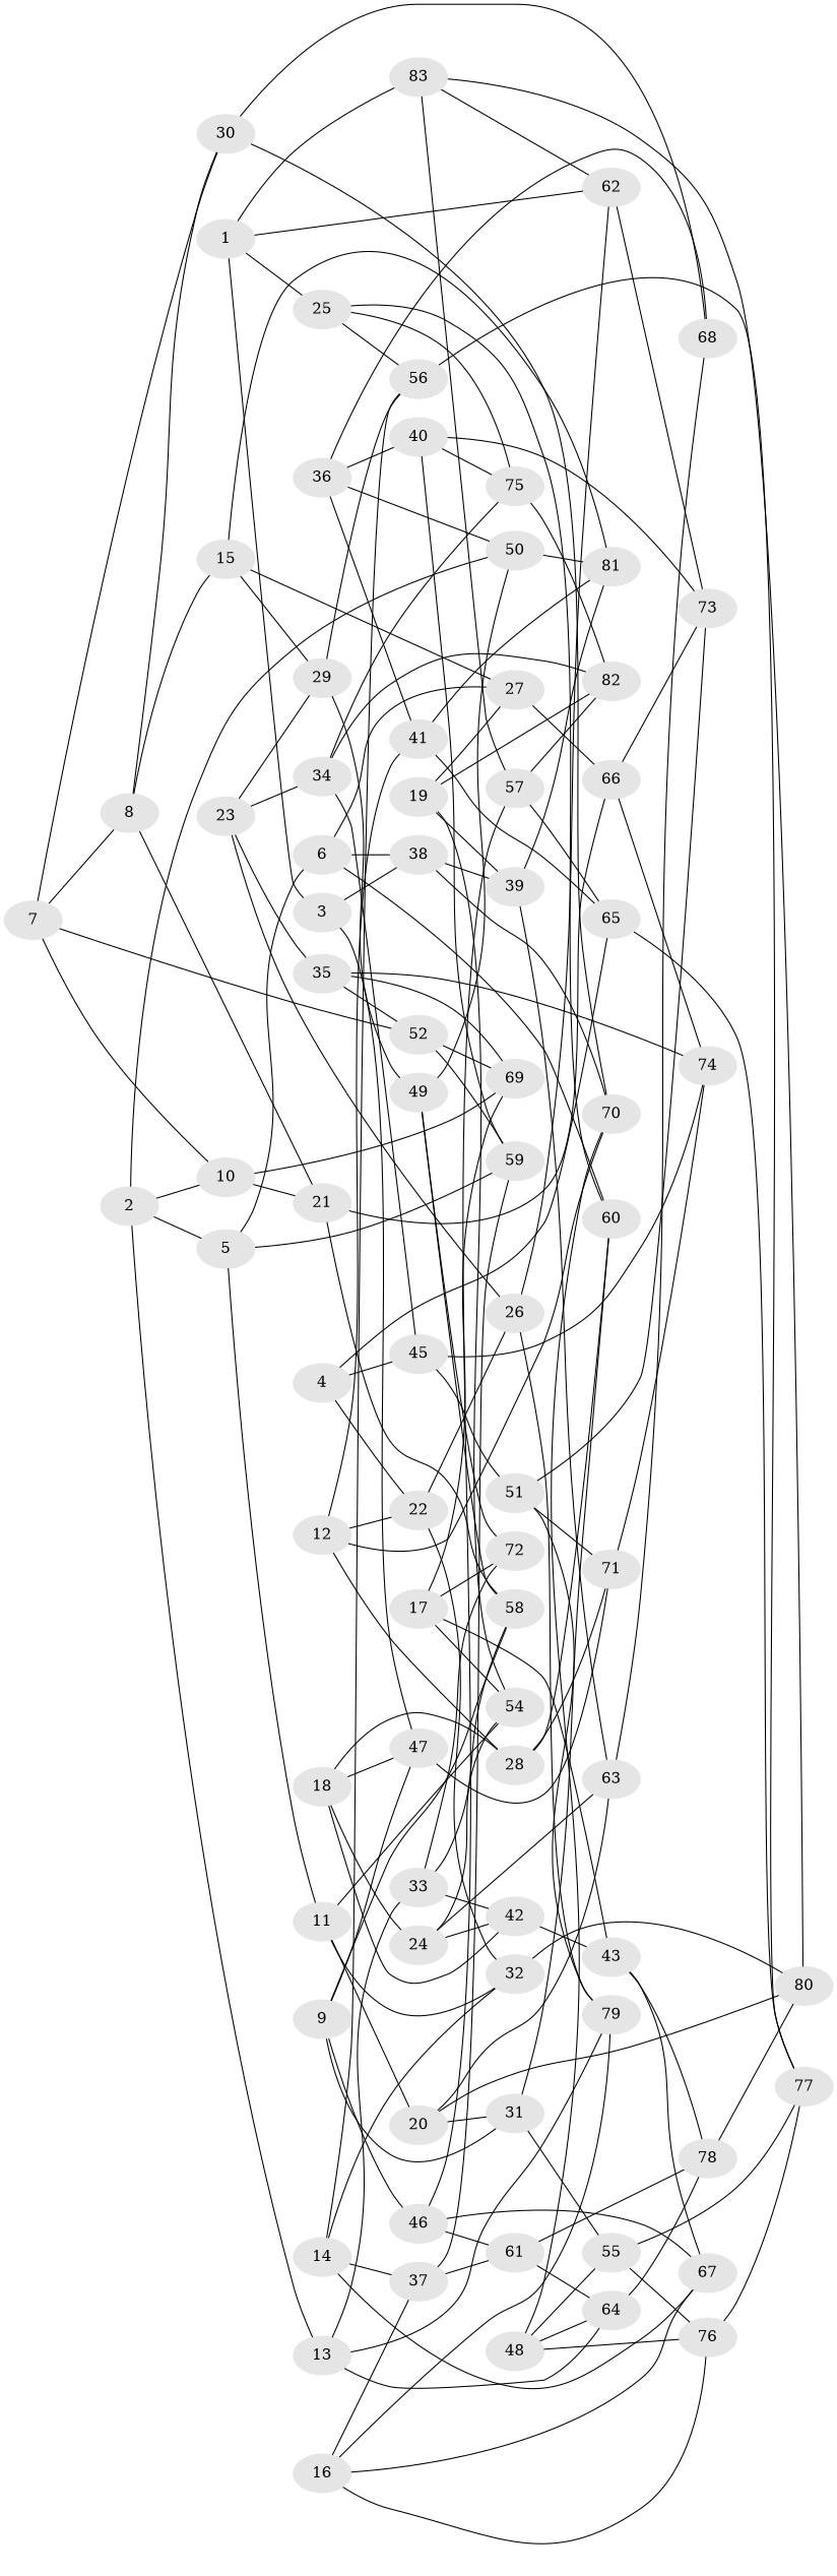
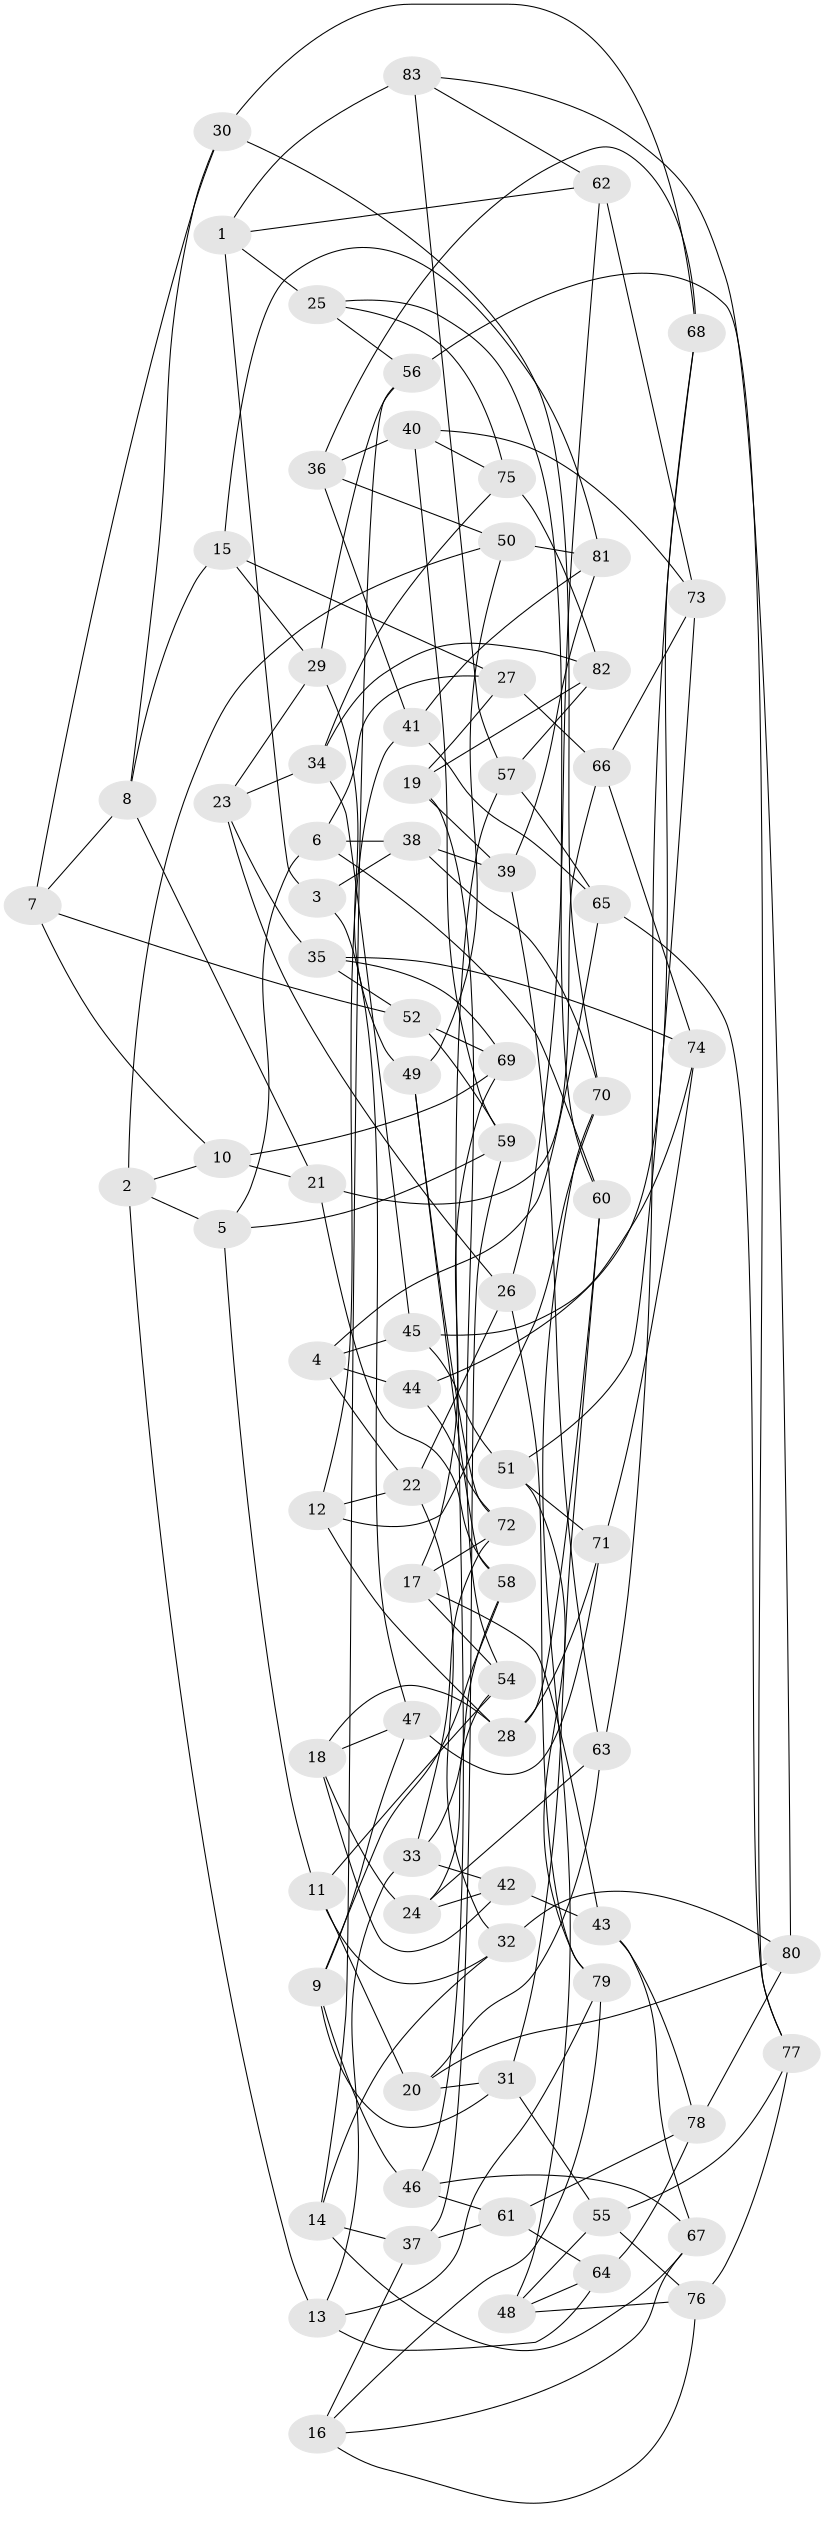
  graph {
    rankdir=LR
    node [color=gray90 style=filled]
    1
    3
    25
    n4 [label=83]
    62
    38
    47
    60
    56
    75
    80
    57
    73
    2
    5
    10
    13
    50
    6
    11
    59
    21
    69
    33
    64
    79
    81
    70
    39
+   44
    72
    68
    71
    4
    22
    45
    65
    32
    26
    74
    51
    77
    27
    20
    54
    66
    7
    8
    30
    52
    15
    29
    58
    9
    31
    46
    55
    67
    61
    63
    12
    28
    41
    42
    78
    14
    37
    49
    16
    76
    17
    43
    18
    24
    19
    82
    23
    34
    35
    36
    40
    48
    1 -- 3
    1 -- 25
    1 -- n4
    1 -- 62
    3 -- 38
    3 -- 47
    25 -- 60
    25 -- 56
    25 -- 75
    n4 -- 62
    n4 -- 80
    n4 -- 57
    62 -- 73
    38 -- 70
    38 -- 39
    47 -- 71
    56 -- 77
    75 -- 82
    57 -- 65
    57 -- 82
    2 -- 5
    2 -- 10
    2 -- 13
    2 -- 50
    5 -- 6
    5 -- 11
    5 -- 59
    10 -- 21
    10 -- 69
    13 -- 33
    13 -- 64
    13 -- 79
    50 -- 81
    6 -- 38
    6 -- 60
    6 -- 27
    11 -- 32
    11 -- 20
    11 -- 54
    21 -- 66
    21 -- 58
    33 -- 72
    33 -- 58
    33 -- 42
    64 -- 78
    39 -- 81
    39 -- 63
+   44 -- 72
+   44 -- 68
    71 -- 74
+   4 -- 44
    4 -- 22
    4 -- 45
    4 -- 65
    22 -- 32
    22 -- 26
    45 -- 74
    45 -- 51
    65 -- 77
    32 -- 80
    26 -- 62
    26 -- 79
    51 -- 73
    51 -- 79
    51 -- 71
    27 -- 66
    20 -- 80
    20 -- 31
    20 -- 63
    66 -- 73
    66 -- 74
    7 -- 10
    7 -- 8
    7 -- 30
    7 -- 52
    8 -- 21
    8 -- 30
    8 -- 15
    30 -- 70
    30 -- 68
    52 -- 59
    52 -- 69
    15 -- 81
    15 -- 27
    15 -- 29
    29 -- 56
    29 -- 49
    9 -- 47
    9 -- 58
    9 -- 31
    9 -- 46
    31 -- 60
    31 -- 55
    46 -- 57
    46 -- 67
    46 -- 61
    55 -- 77
    55 -- 76
    61 -- 64
    61 -- 78
    63 -- 68
    12 -- 70
    12 -- 22
    12 -- 28
    12 -- 41
    28 -- 60
    28 -- 71
    41 -- 81
    41 -- 65
    42 -- 43
    78 -- 80
    14 -- 56
    14 -- 32
    14 -- 67
    14 -- 37
    37 -- 59
    37 -- 61
    49 -- 50
    49 -- 72
    49 -- 58
    16 -- 79
    16 -- 67
    16 -- 37
    16 -- 76
    76 -- 77
    17 -- 69
    17 -- 72
    17 -- 54
    17 -- 43
    43 -- 67
    43 -- 78
    18 -- 47
    18 -- 28
    18 -- 42
    18 -- 24
    24 -- 54
    24 -- 63
    24 -- 42
    19 -- 39
    19 -- 27
    19 -- 54
    19 -- 82
    23 -- 26
    23 -- 29
    23 -- 34
    23 -- 35
    34 -- 75
    34 -- 45
    34 -- 82
    35 -- 69
    35 -- 74
    35 -- 52
    36 -- 50
    36 -- 68
    36 -- 41
    36 -- 40
    40 -- 75
    40 -- 73
    40 -- 59
    48 -- 64
    48 -- 70
    48 -- 55
    48 -- 76
  }
